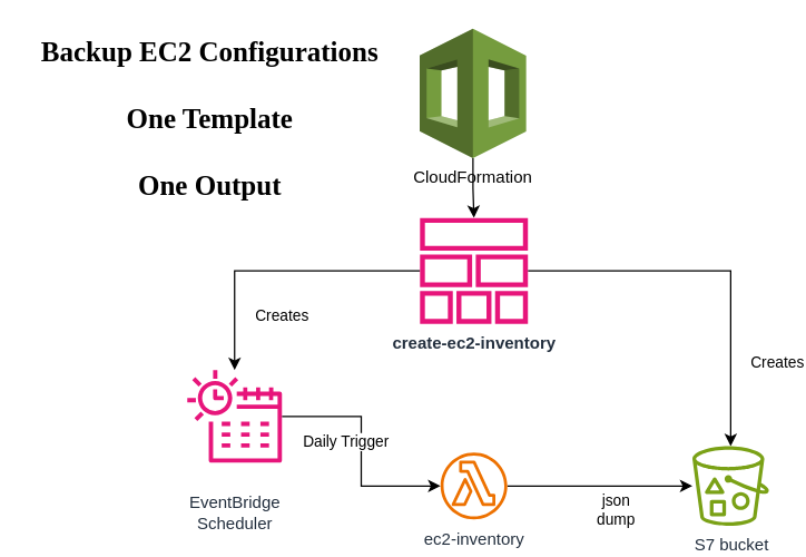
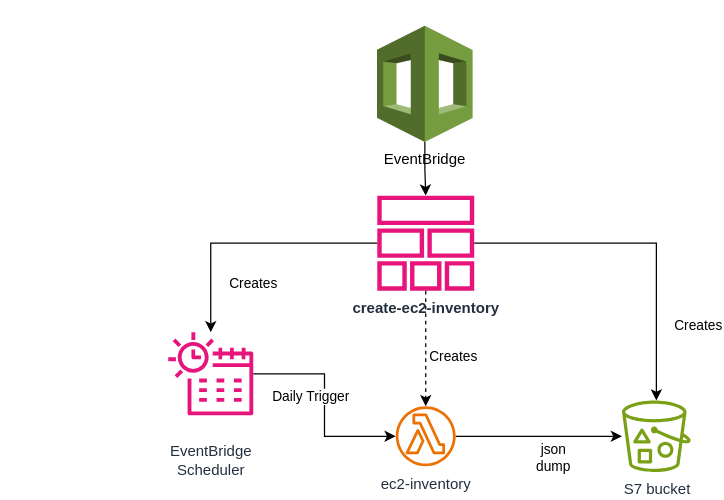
  <mxCell id="0" />
  <mxCell id="1" parent="0" />
+ <mxCell id="2" value="Creates" style="edgeStyle=orthogonalEdgeStyle;rounded=0;orthogonalLoop=1;jettySize=auto;html=1;dashed=1;" parent="1" source="7" target="9" edge="1"><mxGeometry x="0.15" y="22" relative="1" as="geometry"><mxPoint as="offset" /></mxGeometry></mxCell>
  <mxCell id="3" style="edgeStyle=orthogonalEdgeStyle;rounded=0;orthogonalLoop=1;jettySize=auto;html=1;" parent="1" source="4" target="7" edge="1"><mxGeometry relative="1" as="geometry" /></mxCell>
- <mxCell id="4" value="CloudFormation" style="outlineConnect=0;dashed=0;verticalLabelPosition=bottom;verticalAlign=top;align=center;html=1;shape=mxgraph.aws3.cloudformation;fillColor=#759C3E;gradientColor=none;" parent="1" vertex="1"><mxGeometry x="301" y="20" width="76.5" height="93" as="geometry" /></mxCell>
+ <mxCell id="4" value="EventBridge" style="outlineConnect=0;dashed=0;verticalLabelPosition=bottom;verticalAlign=top;align=center;html=1;shape=mxgraph.aws3.cloudformation;fillColor=#759C3E;gradientColor=none;" parent="1" vertex="1"><mxGeometry x="301" y="20" width="76.5" height="93" as="geometry" /></mxCell>
  <mxCell id="5" value="Creates" style="edgeStyle=orthogonalEdgeStyle;rounded=0;orthogonalLoop=1;jettySize=auto;html=1;" parent="1" source="7" target="11" edge="1"><mxGeometry x="0.618" y="34" relative="1" as="geometry"><mxPoint as="offset" /></mxGeometry></mxCell>
  <mxCell id="6" value="Creates" style="edgeStyle=orthogonalEdgeStyle;rounded=0;orthogonalLoop=1;jettySize=auto;html=1;" parent="1" source="7" target="12" edge="1"><mxGeometry x="0.56" y="33" relative="1" as="geometry"><mxPoint as="offset" /></mxGeometry></mxCell>
  <mxCell id="7" value="create-ec2-inventory" style="sketch=0;outlineConnect=0;fontColor=#232F3E;gradientColor=none;fillColor=#E7157B;strokeColor=none;dashed=0;verticalLabelPosition=bottom;verticalAlign=top;align=center;html=1;fontSize=12;fontStyle=1;aspect=fixed;pointerEvents=1;shape=mxgraph.aws4.stack;" parent="1" vertex="1"><mxGeometry x="301" y="156" width="78" height="76" as="geometry" /></mxCell>
  <mxCell id="8" value="json&lt;div&gt;dump&lt;/div&gt;" style="edgeStyle=orthogonalEdgeStyle;rounded=0;orthogonalLoop=1;jettySize=auto;html=1;" parent="1" source="9" target="12" edge="1"><mxGeometry x="0.173" y="-16" relative="1" as="geometry"><mxPoint y="1" as="offset" /></mxGeometry></mxCell>
  <mxCell id="9" value="ec2-inventory" style="sketch=0;outlineConnect=0;fontColor=#232F3E;gradientColor=none;fillColor=#ED7100;strokeColor=none;dashed=0;verticalLabelPosition=bottom;verticalAlign=top;align=center;html=1;fontSize=12;fontStyle=0;aspect=fixed;pointerEvents=1;shape=mxgraph.aws4.lambda_function;" parent="1" vertex="1"><mxGeometry x="316" y="324.5" width="48" height="48" as="geometry" /></mxCell>
  <mxCell id="10" value="Daily Trigger" style="edgeStyle=orthogonalEdgeStyle;rounded=0;orthogonalLoop=1;jettySize=auto;html=1;" parent="1" source="11" target="9" edge="1"><mxGeometry x="-0.081" y="-11" relative="1" as="geometry"><mxPoint as="offset" /></mxGeometry></mxCell>
  <mxCell id="11" value="&lt;br&gt;EventBridge&lt;div&gt;Scheduler&lt;/div&gt;" style="sketch=0;outlineConnect=0;fontColor=#232F3E;gradientColor=none;fillColor=#E7157B;strokeColor=none;dashed=0;verticalLabelPosition=bottom;verticalAlign=top;align=center;html=1;fontSize=12;fontStyle=0;aspect=fixed;pointerEvents=1;shape=mxgraph.aws4.eventbridge_scheduler;" parent="1" vertex="1"><mxGeometry x="134" y="264.5" width="68" height="68" as="geometry" /></mxCell>
  <mxCell id="12" value="S7 bucket" style="sketch=0;outlineConnect=0;fontColor=#232F3E;gradientColor=none;fillColor=#7AA116;strokeColor=none;dashed=0;verticalLabelPosition=bottom;verticalAlign=top;align=center;html=1;fontSize=12;fontStyle=0;aspect=fixed;pointerEvents=1;shape=mxgraph.aws4.bucket_with_objects;" parent="1" vertex="1"><mxGeometry x="497" y="319.9" width="55" height="57.2" as="geometry" /></mxCell>
- <mxCell id="13" value="&lt;div&gt;Backup EC2 Configurations&lt;/div&gt;&lt;div&gt;&lt;br&gt;&lt;/div&gt;One Template&lt;div&gt;&lt;br&gt;&lt;/div&gt;&lt;div&gt;One&amp;nbsp;&lt;span style=&quot;background-color: transparent; color: light-dark(rgb(0, 0, 0), rgb(255, 255, 255));&quot;&gt;Output&lt;/span&gt;&lt;/div&gt;" style="text;html=1;align=center;verticalAlign=middle;whiteSpace=wrap;rounded=0;fontFamily=Comic Sans MS;fontSize=20;fontStyle=1" parent="1" vertex="1"><mxGeometry x="20" y="24" width="261" height="120" as="geometry" /></mxCell>
